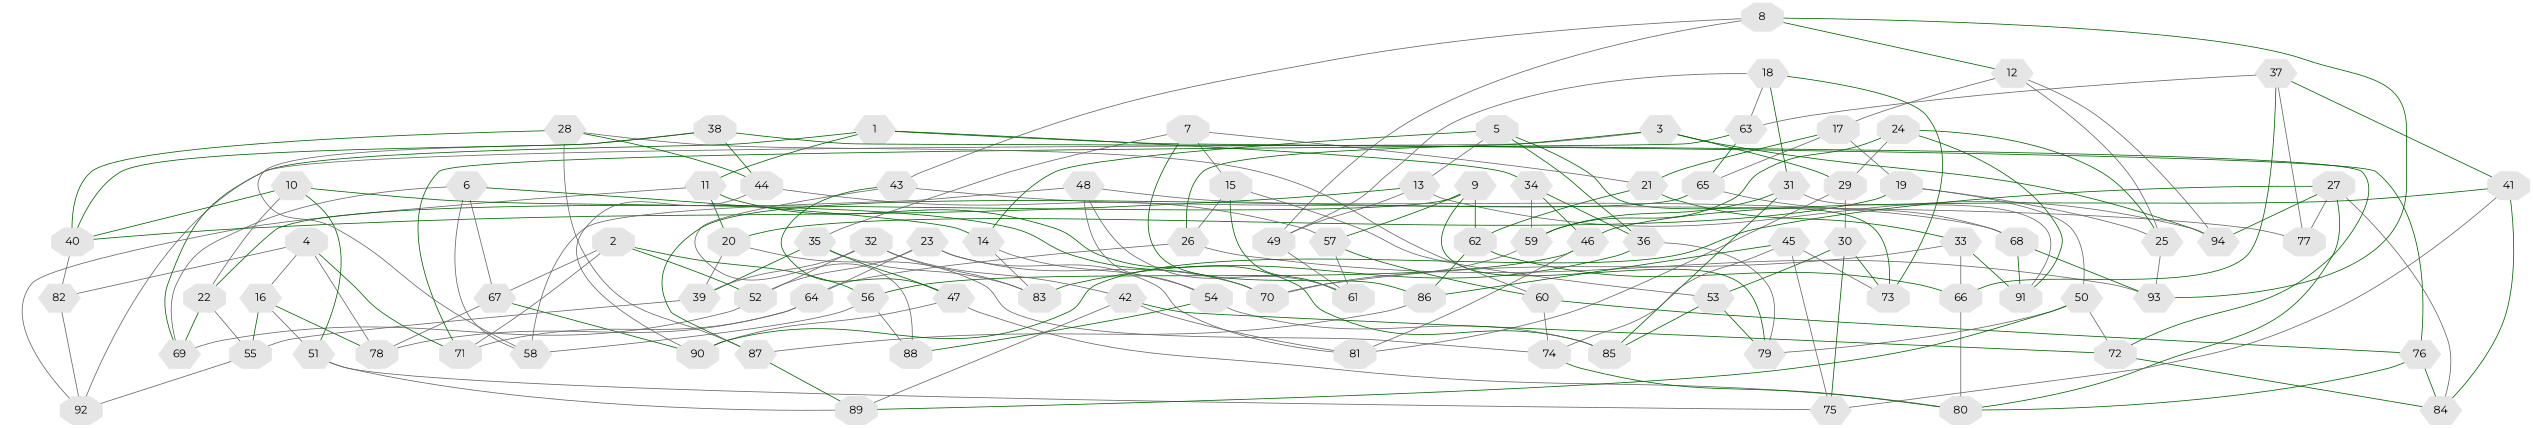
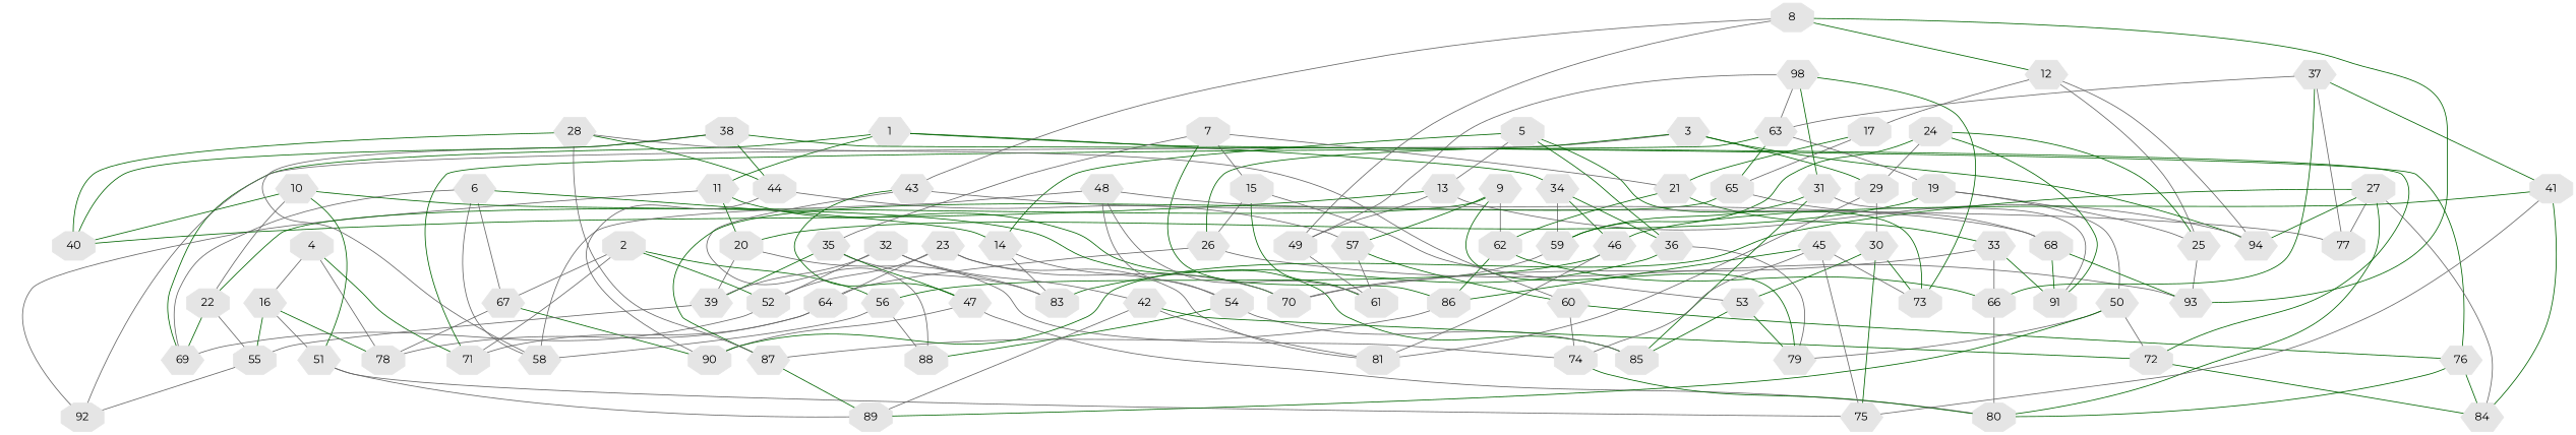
  graph {
    fontname=Montserrat
    node [color=gray90 fontname=Montserrat shape=hexagon style=filled]
    edge [color=gray40 fontname=Montserrat]
    1
    11
    34
    69
    76
    92 [shape=octagon]
    20 [shape=octagon]
    85 [shape=octagon]
    36
    59
    46
    80 [shape=octagon]
    84
    2 [shape=octagon]
    52 [shape=octagon]
    56
    67
    71 [shape=octagon]
    58
    88 [shape=octagon]
    78 [shape=octagon]
    90 [shape=octagon]
    3
    26
    29 [shape=octagon]
    94
    93
    64 [shape=octagon]
    81 [shape=octagon]
    30
    4 [shape=octagon]
    16
-   82
    51
    55 [shape=octagon]
    5 [shape=octagon]
    13
    14
    73 [shape=octagon]
    49 [shape=octagon]
    40 [shape=octagon]
    54 [shape=octagon]
    83 [shape=octagon]
    79
    6
    7 [shape=octagon]
    15 [shape=octagon]
    21
    35
    86 [shape=octagon]
    53
    61 [shape=octagon]
    62 [shape=octagon]
    33
    39
    47
    87
    8 [shape=octagon]
    12
    43
    17 [shape=octagon]
    25
    77 [shape=octagon]
    22 [shape=octagon]
    9
    57
    60
    66 [shape=octagon]
    10
    70 [shape=octagon]
    75
    89 [shape=octagon]
    74 [shape=octagon]
    19 [shape=octagon]
    65 [shape=octagon]
    50
    68 [shape=octagon]
-   18
+   18 [label=98]
    31
    63
    91 [shape=octagon]
    72 [shape=octagon]
    23
    24 [shape=octagon]
    27 [shape=octagon]
    28
    44 [shape=octagon]
    32 [shape=octagon]
    42
    37
    41 [shape=octagon]
    38 [shape=octagon]
    45
    48
    1 -- 11 [color=darkgreen]
    1 -- 34 [color=darkgreen]
    1 -- 69 [color=darkgreen]
    1 -- 76 [color=darkgreen]
    11 -- 92
    11 -- 20 [color=darkgreen]
    11 -- 85 [color=darkgreen]
    34 -- 36 [color=darkgreen]
    34 -- 59
    34 -- 46 [color=darkgreen]
    76 -- 80 [color=darkgreen]
    76 -- 84 [color=darkgreen]
    20 -- 39
    20 -- 74
    36 -- 83 [color=darkgreen]
    36 -- 79
    59 -- 70
    46 -- 56 [color=darkgreen]
    46 -- 81
    2 -- 52 [color=darkgreen]
    2 -- 56 [color=darkgreen]
    2 -- 67
    2 -- 71
    52 -- 69
    56 -- 58
    56 -- 88
    67 -- 78
    67 -- 90 [color=darkgreen]
    3 -- 92
    3 -- 26 [color=darkgreen]
    3 -- 29 [color=darkgreen]
    3 -- 94 [color=darkgreen]
    26 -- 93
    26 -- 64
    29 -- 81
    29 -- 30
    64 -- 71
    64 -- 78
    30 -- 73 [color=darkgreen]
    30 -- 53 [color=darkgreen]
    30 -- 75 [color=darkgreen]
    4 -- 71 [color=darkgreen]
    4 -- 78
    4 -- 16
-   4 -- 82
    16 -- 78 [color=darkgreen]
    16 -- 51
    16 -- 55 [color=darkgreen]
-   82 -- 92
    51 -- 75
    51 -- 89
    55 -- 92
    5 -- 36 [color=darkgreen]
    5 -- 13
    5 -- 14 [color=darkgreen]
    5 -- 73 [color=darkgreen]
    13 -- 94
    13 -- 49
    13 -- 40 [color=darkgreen]
    14 -- 54
    14 -- 83
    49 -- 61
-   40 -- 82
    54 -- 85
    54 -- 88 [color=darkgreen]
    6 -- 69
    6 -- 67
    6 -- 58
    6 -- 14 [color=darkgreen]
    7 -- 15
    7 -- 21
    7 -- 35
    7 -- 86 [color=darkgreen]
    15 -- 26
    15 -- 53
    15 -- 61 [color=darkgreen]
    21 -- 62 [color=darkgreen]
    21 -- 33 [color=darkgreen]
    35 -- 83
    35 -- 39 [color=darkgreen]
    35 -- 47 [color=darkgreen]
    86 -- 87
    53 -- 85 [color=darkgreen]
    53 -- 79 [color=darkgreen]
    62 -- 86 [color=darkgreen]
    62 -- 66 [color=darkgreen]
    33 -- 66
    33 -- 70
    33 -- 91 [color=darkgreen]
    39 -- 55
    47 -- 80
    47 -- 90
    87 -- 89 [color=darkgreen]
    8 -- 93 [color=darkgreen]
    8 -- 49
    8 -- 12 [color=darkgreen]
    8 -- 43
    12 -- 94
    12 -- 17
    12 -- 25
    43 -- 88
    43 -- 47 [color=darkgreen]
    43 -- 77
    17 -- 21 [color=darkgreen]
-   17 -- 19
+   63 -- 19
    17 -- 65
    25 -- 93
    22 -- 69 [color=darkgreen]
    22 -- 55
    9 -- 79 [color=darkgreen]
-   9 -- 62 [color=darkgreen]
+   9 -- 62
    9 -- 22 [color=darkgreen]
    9 -- 57 [color=darkgreen]
    57 -- 61
    57 -- 60 [color=darkgreen]
    60 -- 76 [color=darkgreen]
    60 -- 74
    66 -- 80
    10 -- 51 [color=darkgreen]
    10 -- 40 [color=darkgreen]
    10 -- 22
    10 -- 70 [color=darkgreen]
    74 -- 80 [color=darkgreen]
    19 -- 20 [color=darkgreen]
    19 -- 25
    19 -- 50
    65 -- 87 [color=darkgreen]
    65 -- 68
    50 -- 79
    50 -- 89 [color=darkgreen]
    50 -- 72
    68 -- 93 [color=darkgreen]
    68 -- 91 [color=darkgreen]
    18 -- 73 [color=darkgreen]
    18 -- 49
    18 -- 31 [color=darkgreen]
    18 -- 63
    31 -- 85 [color=darkgreen]
    31 -- 59 [color=darkgreen]
    31 -- 91
    63 -- 71 [color=darkgreen]
    63 -- 65 [color=darkgreen]
    72 -- 84 [color=darkgreen]
    23 -- 52
    23 -- 64
    23 -- 81
    23 -- 70
    24 -- 59 [color=darkgreen]
    24 -- 29
    24 -- 25 [color=darkgreen]
    24 -- 91 [color=darkgreen]
    27 -- 80 [color=darkgreen]
    27 -- 84
    27 -- 90 [color=darkgreen]
    27 -- 94 [color=darkgreen]
    27 -- 77
    28 -- 40 [color=darkgreen]
    28 -- 87
    28 -- 60
    28 -- 44 [color=darkgreen]
    44 -- 90
    44 -- 57
    32 -- 52
    32 -- 83
    32 -- 39
    32 -- 42
    42 -- 81
    42 -- 89
    42 -- 72 [color=darkgreen]
    37 -- 77
    37 -- 66 [color=darkgreen]
    37 -- 63
    37 -- 41 [color=darkgreen]
    41 -- 46 [color=darkgreen]
    41 -- 84 [color=darkgreen]
    41 -- 75
    38 -- 58
    38 -- 40 [color=darkgreen]
    38 -- 72 [color=darkgreen]
    38 -- 44 [color=darkgreen]
    45 -- 73
    45 -- 86 [color=darkgreen]
    45 -- 75
    45 -- 74
    48 -- 58
    48 -- 54
    48 -- 61
    48 -- 68
  }
